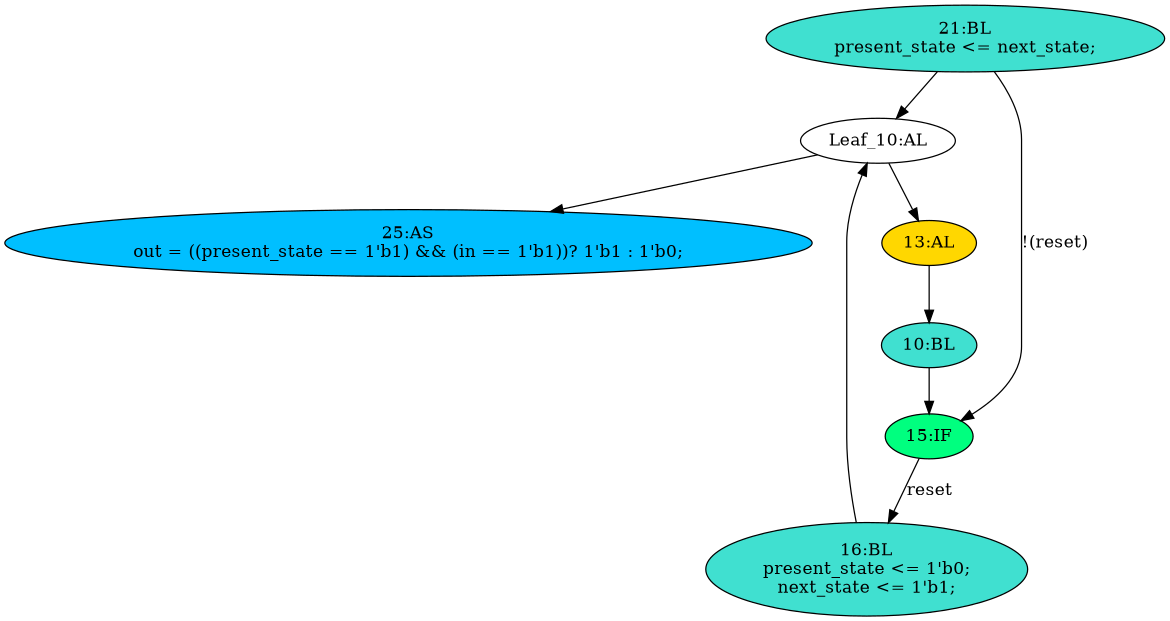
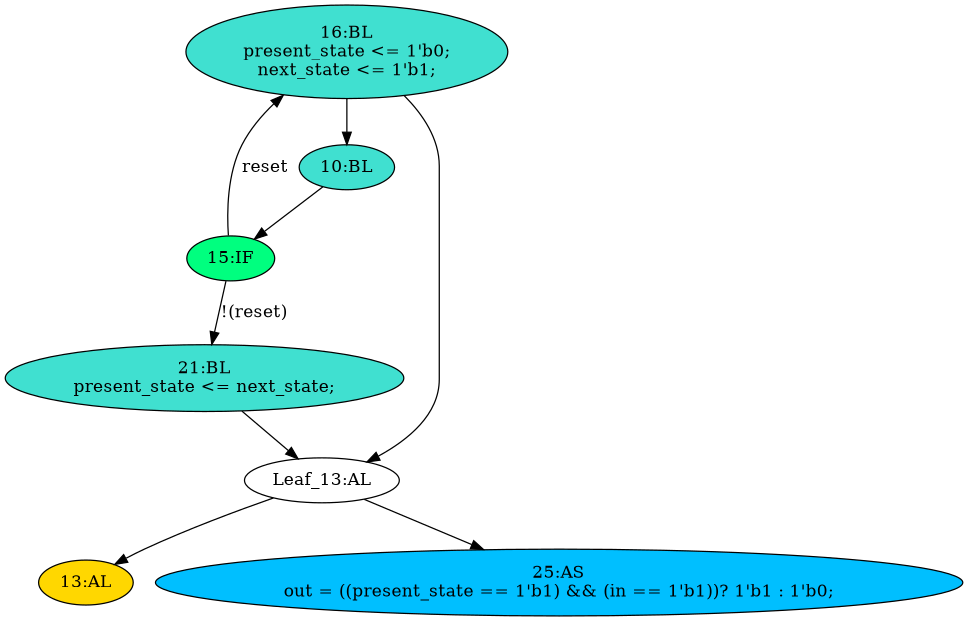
  strict digraph {
    node [fillcolor=turquoise statements="[]" style=filled typ=Block]
    edge [cond="[]" lineno=None]
    n1 [ast="<pyverilog.vparser.ast.Block object at 0x7f8cba44e4d0>" label="21:BL\npresent_state <= next_state;" statements="[<pyverilog.vparser.ast.NonblockingSubstitution object at 0x7f8cba4b1390>]"]
-   n2 [def_var="['present_state', 'next_state']" label="Leaf_10:AL" fillcolor="" statements="" style="" typ=""]
+   n2 [def_var="['present_state', 'next_state']" label="Leaf_13:AL" fillcolor="" statements="" style="" typ=""]
    n3 [ast="<pyverilog.vparser.ast.Always object at 0x7f8cba456810>" clk_sens=True fillcolor=gold label="13:AL" sens="['clk']" typ=Always use_var="['reset', 'next_state']"]
    n4 [ast="<pyverilog.vparser.ast.Assign object at 0x7f8cba4a6ad0>" def_var="['out']" fillcolor=deepskyblue label="25:AS\nout = ((present_state == 1'b1) && (in == 1'b1))? 1'b1 : 1'b0;" typ=Assign use_var="['present_state', 'in']"]
    n5 [ast="<pyverilog.vparser.ast.Block object at 0x7f8cba456750>" label="10:BL"]
    n6 [ast="<pyverilog.vparser.ast.IfStatement object at 0x7f8cba44ee90>" fillcolor=springgreen label="15:IF" typ=IfStatement]
    n7 [ast="<pyverilog.vparser.ast.Block object at 0x7f8cba4a3e10>" label="16:BL\npresent_state <= 1'b0;\nnext_state <= 1'b1;" statements="[<pyverilog.vparser.ast.NonblockingSubstitution object at 0x7f8cba4a3610>, <pyverilog.vparser.ast.NonblockingSubstitution object at 0x7f8cba44e290>]"]
    n1 -> n2
    n2 -> n3 [cond="" lineno=""]
    n2 -> n4 [cond="" lineno=""]
-   n3 -> n5
+   n7 -> n5
    n5 -> n6
-   n1 -> n6 [cond="['reset']" label="!(reset)" lineno=15]
+   n6 -> n1 [cond="['reset']" label="!(reset)" lineno=15]
    n6 -> n7 [cond="['reset']" label=reset lineno=15]
    n7 -> n2
  }
